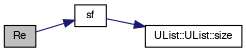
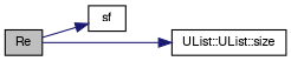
  digraph {
    rankdir=LR
    node [color=black fontname=FreeSans fontsize=10 shape=record]
    edge [color=midnightblue fontname=FreeSans fontsize=10 labelfontname=FreeSans labelfontsize=10 style=solid]
    n1 [fillcolor=grey75 fontcolor=black height=0.2 label=Re style=filled width=0.4]
    n2 [height=0.2 label=sf width=0.4]
    n3 [height=0.2 label="UList::UList::size" width=0.4]
    n1 -> n2
-   n2 -> n3
+   n1 -> n3
  }
